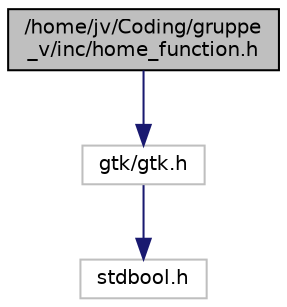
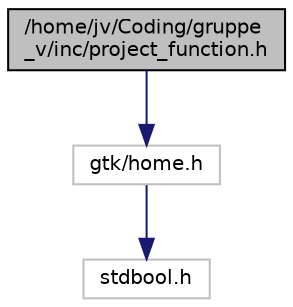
  digraph {
    node [color=grey75 fillcolor=white fontname=Helvetica fontsize=10 shape=record style=filled]
    edge [color=midnightblue fontname=Helvetica fontsize=10 labelfontname=Helvetica labelfontsize=10 style=solid]
-   n1 [color=black fillcolor=grey75 fontcolor=black height=0.2 label="/home/jv/Coding/gruppe\l_v/inc/home_function.h" width=0.4]
-   n2 [height=0.2 label="gtk/gtk.h" width=0.4]
+   n1 [color=black fillcolor=grey75 fontcolor=black height=0.2 label="/home/jv/Coding/gruppe\l_v/inc/project_function.h" width=0.4]
+   n2 [height=0.2 label="gtk/home.h" width=0.4]
    n3 [height=0.2 label="stdbool.h" width=0.4]
    n1 -> n2
    n2 -> n3
  }
